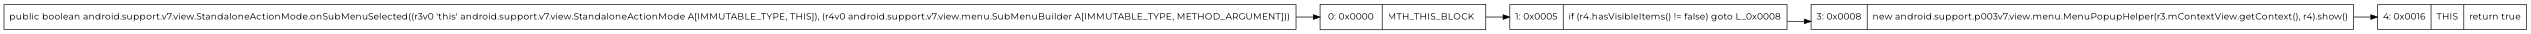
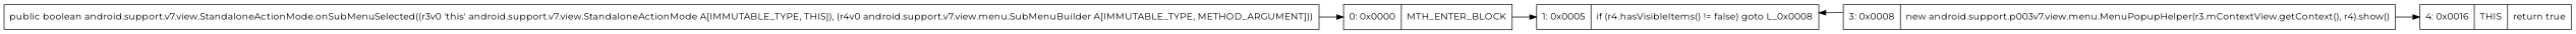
  digraph {
    fontname=Montserrat
    rankdir=LR
    node [fontname=Montserrat shape=record]
    edge [fontname=Montserrat]
-   n1 [label="{0\:\ 0x0000|MTH_THIS_BLOCK\l}"]
+   n1 [label="{0\:\ 0x0000|MTH_ENTER_BLOCK\l}"]
    n2 [label="{1\:\ 0x0005|if (r4.hasVisibleItems() != false) goto L_0x0008\l}"]
    n3 [label="{3\:\ 0x0008|new android.support.p003v7.view.menu.MenuPopupHelper(r3.mContextView.getContext(), r4).show()\l}"]
    n4 [label="{4\:\ 0x0016|THIS\l|return true\l}"]
    n5 [label="{public boolean android.support.v7.view.StandaloneActionMode.onSubMenuSelected((r3v0 'this' android.support.v7.view.StandaloneActionMode A[IMMUTABLE_TYPE, THIS]), (r4v0 android.support.v7.view.menu.SubMenuBuilder A[IMMUTABLE_TYPE, METHOD_ARGUMENT])) }"]
    n1 -> n2
-   n2 -> n3
+   n3 -> n2
    n3 -> n4
    n5 -> n1
  }
